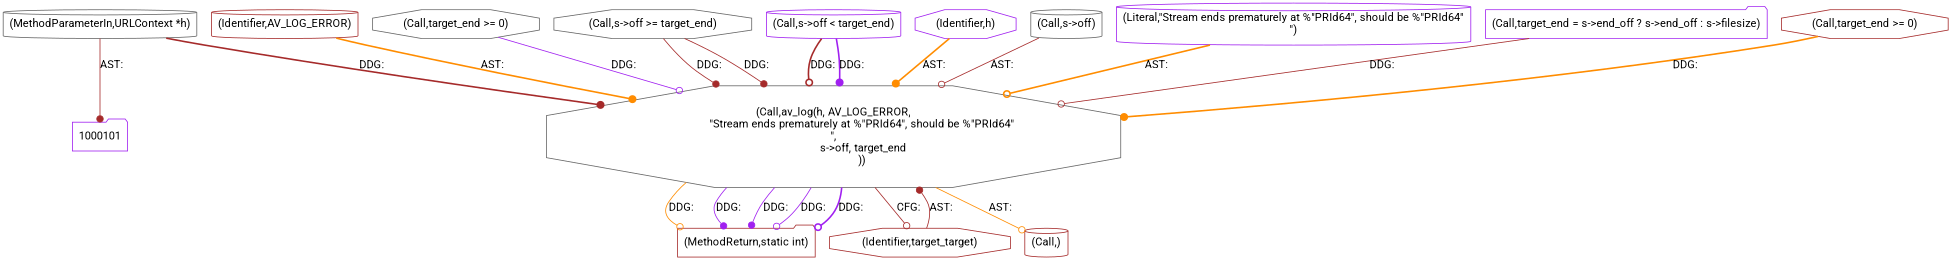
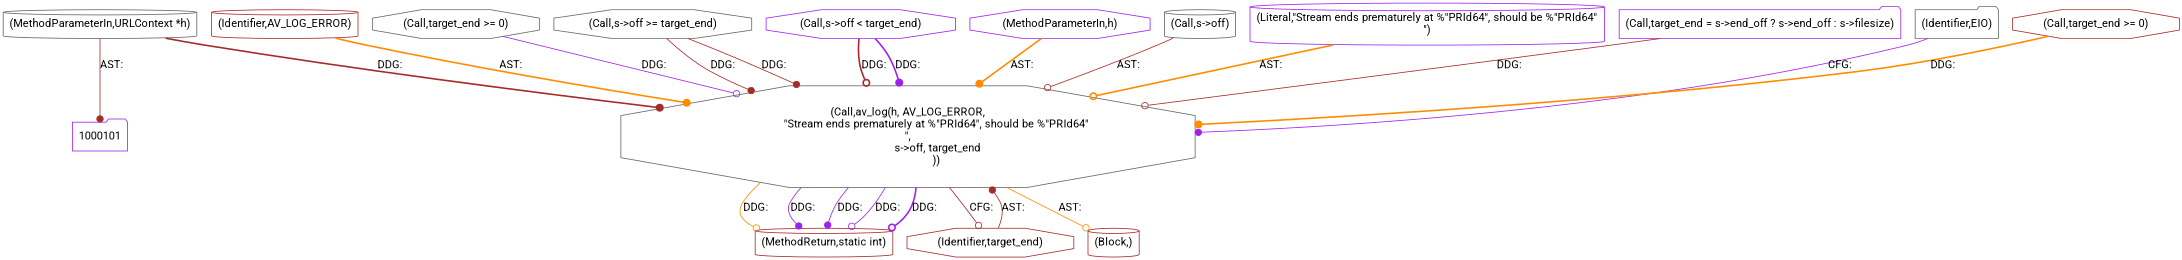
  digraph {
    fontname=Roboto
    node [color=gray40 fontname=Roboto shape=octagon]
    edge [arrowhead=dot color=brown fontname=Roboto style=solid]
    n1 [label="(MethodParameterIn,URLContext *h)" shape=cylinder]
    n2 [label="(Call,av_log(h, AV_LOG_ERROR,\n                   \"Stream ends prematurely at %\"PRId64\", should be %\"PRId64\"\n\",\n                    s->off, target_end\n                   ))"]
    1000101 [color=purple shape=folder]
-   n4 [color=brown label="(MethodReturn,static int)" shape=folder]
-   n5 [color=brown label="(Identifier,target_target)"]
-   n6 [color=brown label="(Call,)" shape=cylinder]
+   n4 [color=brown label="(MethodReturn,static int)" shape=cylinder]
+   n5 [color=brown label="(Identifier,target_end)"]
+   n6 [color=brown label="(Block,)" shape=cylinder]
    n7 [color=brown label="(Identifier,AV_LOG_ERROR)" shape=cylinder]
    n8 [label="(Call,target_end >= 0)"]
    n9 [label="(Call,s->off >= target_end)"]
-   n10 [color=purple label="(Call,s->off < target_end)" shape=cylinder]
-   n11 [color=purple label="(Identifier,h)"]
+   n10 [color=purple label="(Call,s->off < target_end)"]
+   n11 [color=purple label="(MethodParameterIn,h)"]
    n12 [label="(Call,s->off)" shape=cylinder]
    n13 [color=purple label="(Literal,\"Stream ends prematurely at %\"PRId64\", should be %\"PRId64\"\n\")" shape=cylinder]
    n14 [color=purple label="(Call,target_end = s->end_off ? s->end_off : s->filesize)" shape=folder]
+   n15 [label="(Identifier,EIO)" shape=folder]
    n16 [color=brown label="(Call,target_end >= 0)"]
    n1 -> n2 [label="DDG: " style=bold]
    n1 -> 1000101 [label="AST: "]
    n2 -> n4 [arrowhead=odot color=darkorange label="DDG: "]
    n2 -> n4 [color=purple label="DDG: "]
    n2 -> n4 [color=purple label="DDG: "]
    n2 -> n4 [arrowhead=odot color=purple label="DDG: "]
    n2 -> n4 [arrowhead=odot color=purple label="DDG: " style=bold]
    n2 -> n5 [arrowhead=odot label="CFG: "]
    n2 -> n6 [arrowhead=odot color=darkorange label="AST: "]
    n5 -> n2 [label="AST: "]
    n7 -> n2 [color=darkorange label="AST: " style=bold]
    n8 -> n2 [arrowhead=odot color=purple label="DDG: "]
    n9 -> n2 [label="DDG: "]
    n9 -> n2 [label="DDG: "]
    n10 -> n2 [arrowhead=odot label="DDG: " style=bold]
    n10 -> n2 [color=purple label="DDG: " style=bold]
    n11 -> n2 [color=darkorange label="AST: " style=bold]
    n12 -> n2 [arrowhead=odot label="AST: "]
    n13 -> n2 [arrowhead=odot color=darkorange label="AST: " style=bold]
    n14 -> n2 [arrowhead=odot label="DDG: "]
+   n15 -> n2 [color=purple label="CFG: "]
    n16 -> n2 [color=darkorange label="DDG: " style=bold]
  }
